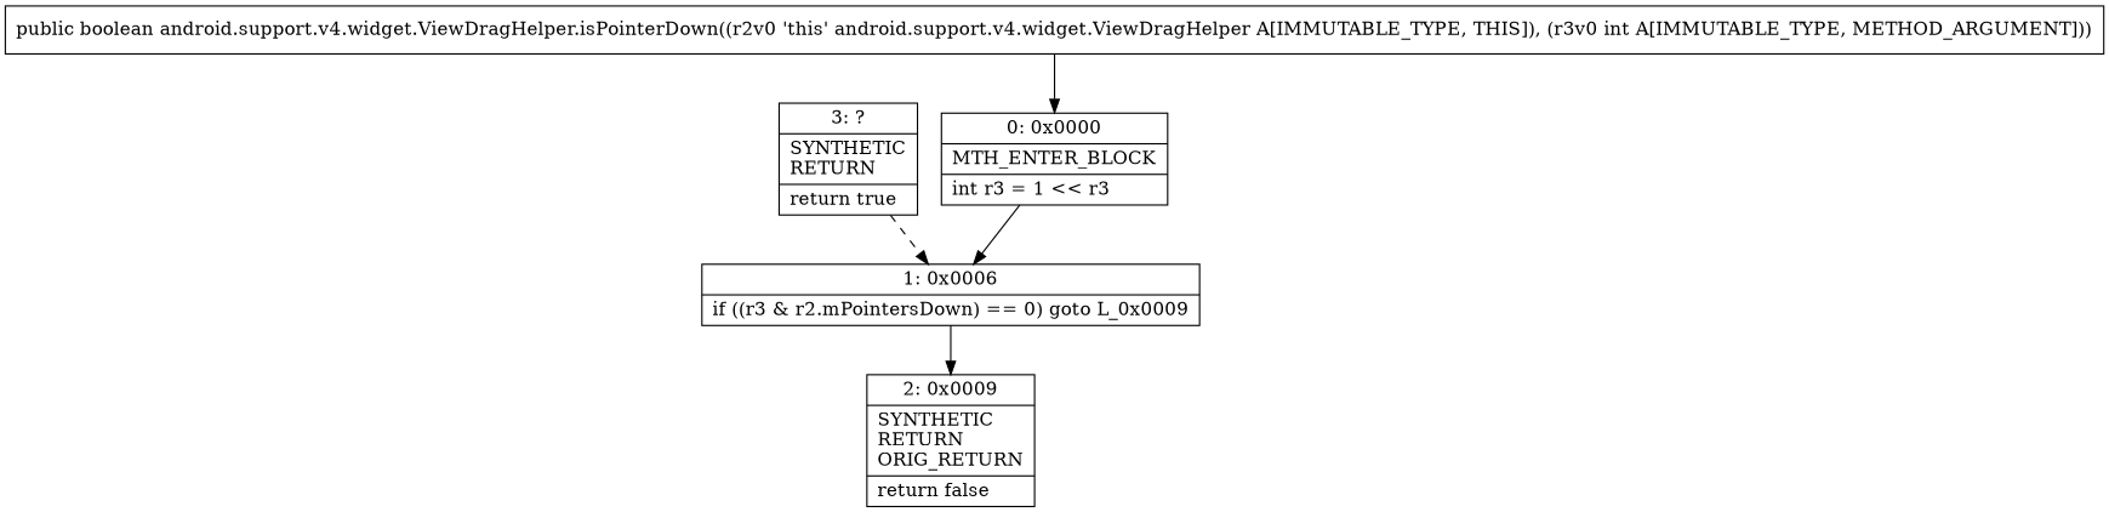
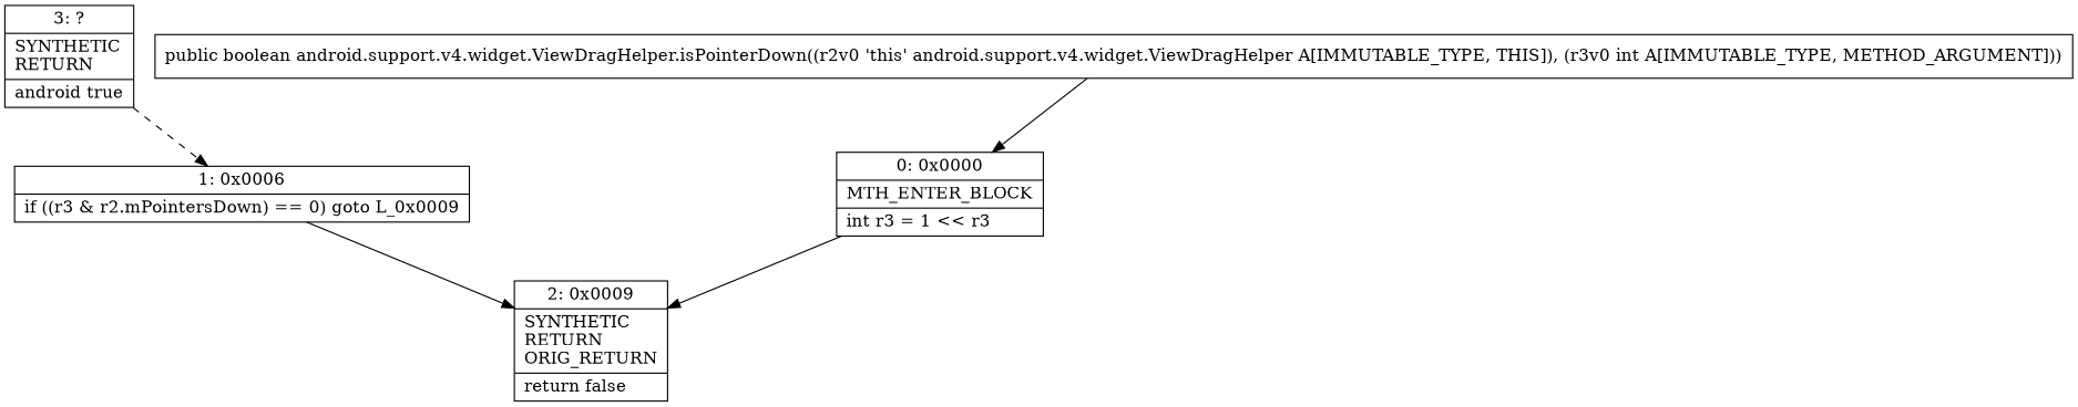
  digraph {
    node [shape=record]
    n1 [label="{0\:\ 0x0000|MTH_ENTER_BLOCK\l|int r3 = 1 \<\< r3\l}"]
    n2 [label="{1\:\ 0x0006|if ((r3 & r2.mPointersDown) == 0) goto L_0x0009\l}"]
    n3 [label="{2\:\ 0x0009|SYNTHETIC\lRETURN\lORIG_RETURN\l|return false\l}"]
-   n4 [label="{3\:\ ?|SYNTHETIC\lRETURN\l|return true\l}"]
+   n4 [label="{3\:\ ?|SYNTHETIC\lRETURN\l|android true\l}"]
    n5 [label="{public boolean android.support.v4.widget.ViewDragHelper.isPointerDown((r2v0 'this' android.support.v4.widget.ViewDragHelper A[IMMUTABLE_TYPE, THIS]), (r3v0 int A[IMMUTABLE_TYPE, METHOD_ARGUMENT])) }"]
-   n1 -> n2
+   n1 -> n3
    n2 -> n3
    n4 -> n2 [style=dashed]
    n5 -> n1
  }
